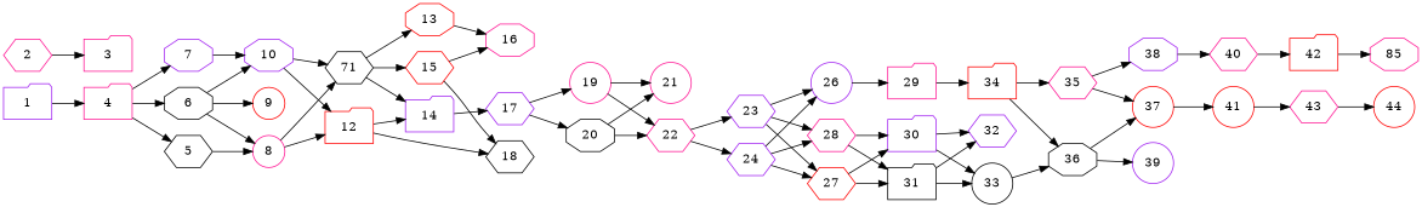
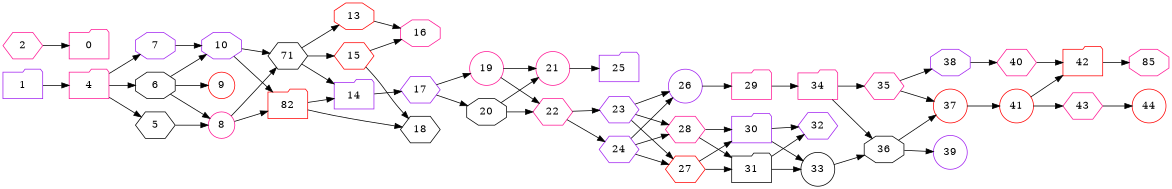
  digraph {
    rankdir=LR
    node [alpha=0.01 color=deeppink shape=hexagon]
    1 [alpha=0.19 color=purple expect_size=12416000 shape=folder]
    4 [expect_size=26885120 shape=folder]
    5 [alpha=0.03 color=black expect_size=38958080]
    6 [alpha=0.09 color=black expect_size=25059328 shape=octagon]
    7 [alpha=0.09 color=purple expect_size=51855360 shape=octagon]
    8 [expect_size=27237376 shape=circle]
    9 [alpha=0.06 color=red expect_size=11376640 shape=circle]
    10 [alpha=0.14 color=purple expect_size=11261952 shape=octagon]
    2 [alpha=0.05 expect_size=21573632]
-   3 [alpha=0.08 expect_size=33395712 shape=folder]
+   3 [alpha=0.08 expect_size=33395712 shape=folder label=0]
    n11 [alpha=0.17 color=black expect_size=15294464 label=71]
-   12 [alpha=0.19 color=red expect_size=11865088 shape=folder]
+   12 [alpha=0.19 color=red expect_size=11865088 shape=folder label=82]
    13 [alpha=0.15 color=red expect_size=24296448 shape=octagon]
    14 [alpha=0.04 color=purple expect_size=43180032 shape=folder]
    15 [alpha=0.18 color=red expect_size=45570048]
    18 [alpha=0.10 color=black expect_size=48927744]
    16 [alpha=0.12 expect_size=6490112 shape=octagon]
    17 [color=purple expect_size=27188224]
    19 [alpha=0.12 expect_size=50209792 shape=circle]
    20 [color=black expect_size=16115712 shape=octagon]
    21 [alpha=0.13 expect_size=49755136 shape=circle]
    22 [alpha=0.13 expect_size=42485760]
+   25 [alpha=0.19 color=purple expect_size=40116224 shape=folder]
    23 [alpha=0.04 color=purple expect_size=40332288]
    24 [alpha=0.04 color=purple expect_size=29544448]
    26 [alpha=0.02 color=purple expect_size=36326400 shape=circle]
    27 [alpha=0.05 color=red expect_size=16625664]
    28 [alpha=0.17 expect_size=19453952]
    29 [alpha=0.12 expect_size=42927104 shape=folder]
    30 [alpha=0.10 color=purple expect_size=22946816 shape=folder]
    31 [alpha=0.11 color=black expect_size=25088000 shape=folder]
-   34 [alpha=0.17 color=red expect_size=48488448 shape=folder]
+   34 [alpha=0.17 expect_size=48488448 shape=folder]
    32 [alpha=0.16 color=purple expect_size=9335808]
    33 [alpha=0.08 color=black expect_size=39207936 shape=circle]
    36 [alpha=0.09 color=black expect_size=9538560 shape=octagon]
    35 [alpha=0.02 expect_size=11630592]
    37 [alpha=0.04 color=red expect_size=14841856 shape=circle]
    39 [alpha=0.11 color=purple expect_size=20727808 shape=circle]
    38 [alpha=0.18 color=purple expect_size=26968064 shape=octagon]
    41 [alpha=0.05 color=red expect_size=24751104 shape=circle]
    40 [alpha=0.09 expect_size=49438720]
    42 [alpha=0.18 color=red expect_size=51086336 shape=folder]
    43 [alpha=0.05 expect_size=40696832]
    n44 [alpha=0.15 expect_size=52024320 label=85 shape=octagon]
    44 [alpha=0.03 color=red expect_size=12635136 shape=circle]
    1 -> 4
    4 -> 5
    4 -> 6
    4 -> 7
    5 -> 8
    6 -> 8
    6 -> 9
    6 -> 10
    7 -> 10
    8 -> n11
    8 -> 12
    10 -> n11
    10 -> 12
    2 -> 3
    n11 -> 13
    n11 -> 14
    n11 -> 15
    12 -> 14
    12 -> 18
    13 -> 16
    14 -> 17
    15 -> 18
    15 -> 16
    17 -> 19
    17 -> 20
    19 -> 21
    19 -> 22
    20 -> 21
    20 -> 22
+   21 -> 25
    22 -> 23
    22 -> 24
    23 -> 26
    23 -> 27
    23 -> 28
    24 -> 26
    24 -> 27
    24 -> 28
    26 -> 29
    27 -> 30
    27 -> 31
    28 -> 30
    28 -> 31
    29 -> 34
    30 -> 32
    30 -> 33
    31 -> 32
    31 -> 33
    34 -> 36
    34 -> 35
    33 -> 36
    36 -> 37
    36 -> 39
    35 -> 37
    35 -> 38
    37 -> 41
    38 -> 40
+   41 -> 42
    41 -> 43
    40 -> 42
    42 -> n44
    43 -> 44
  }
